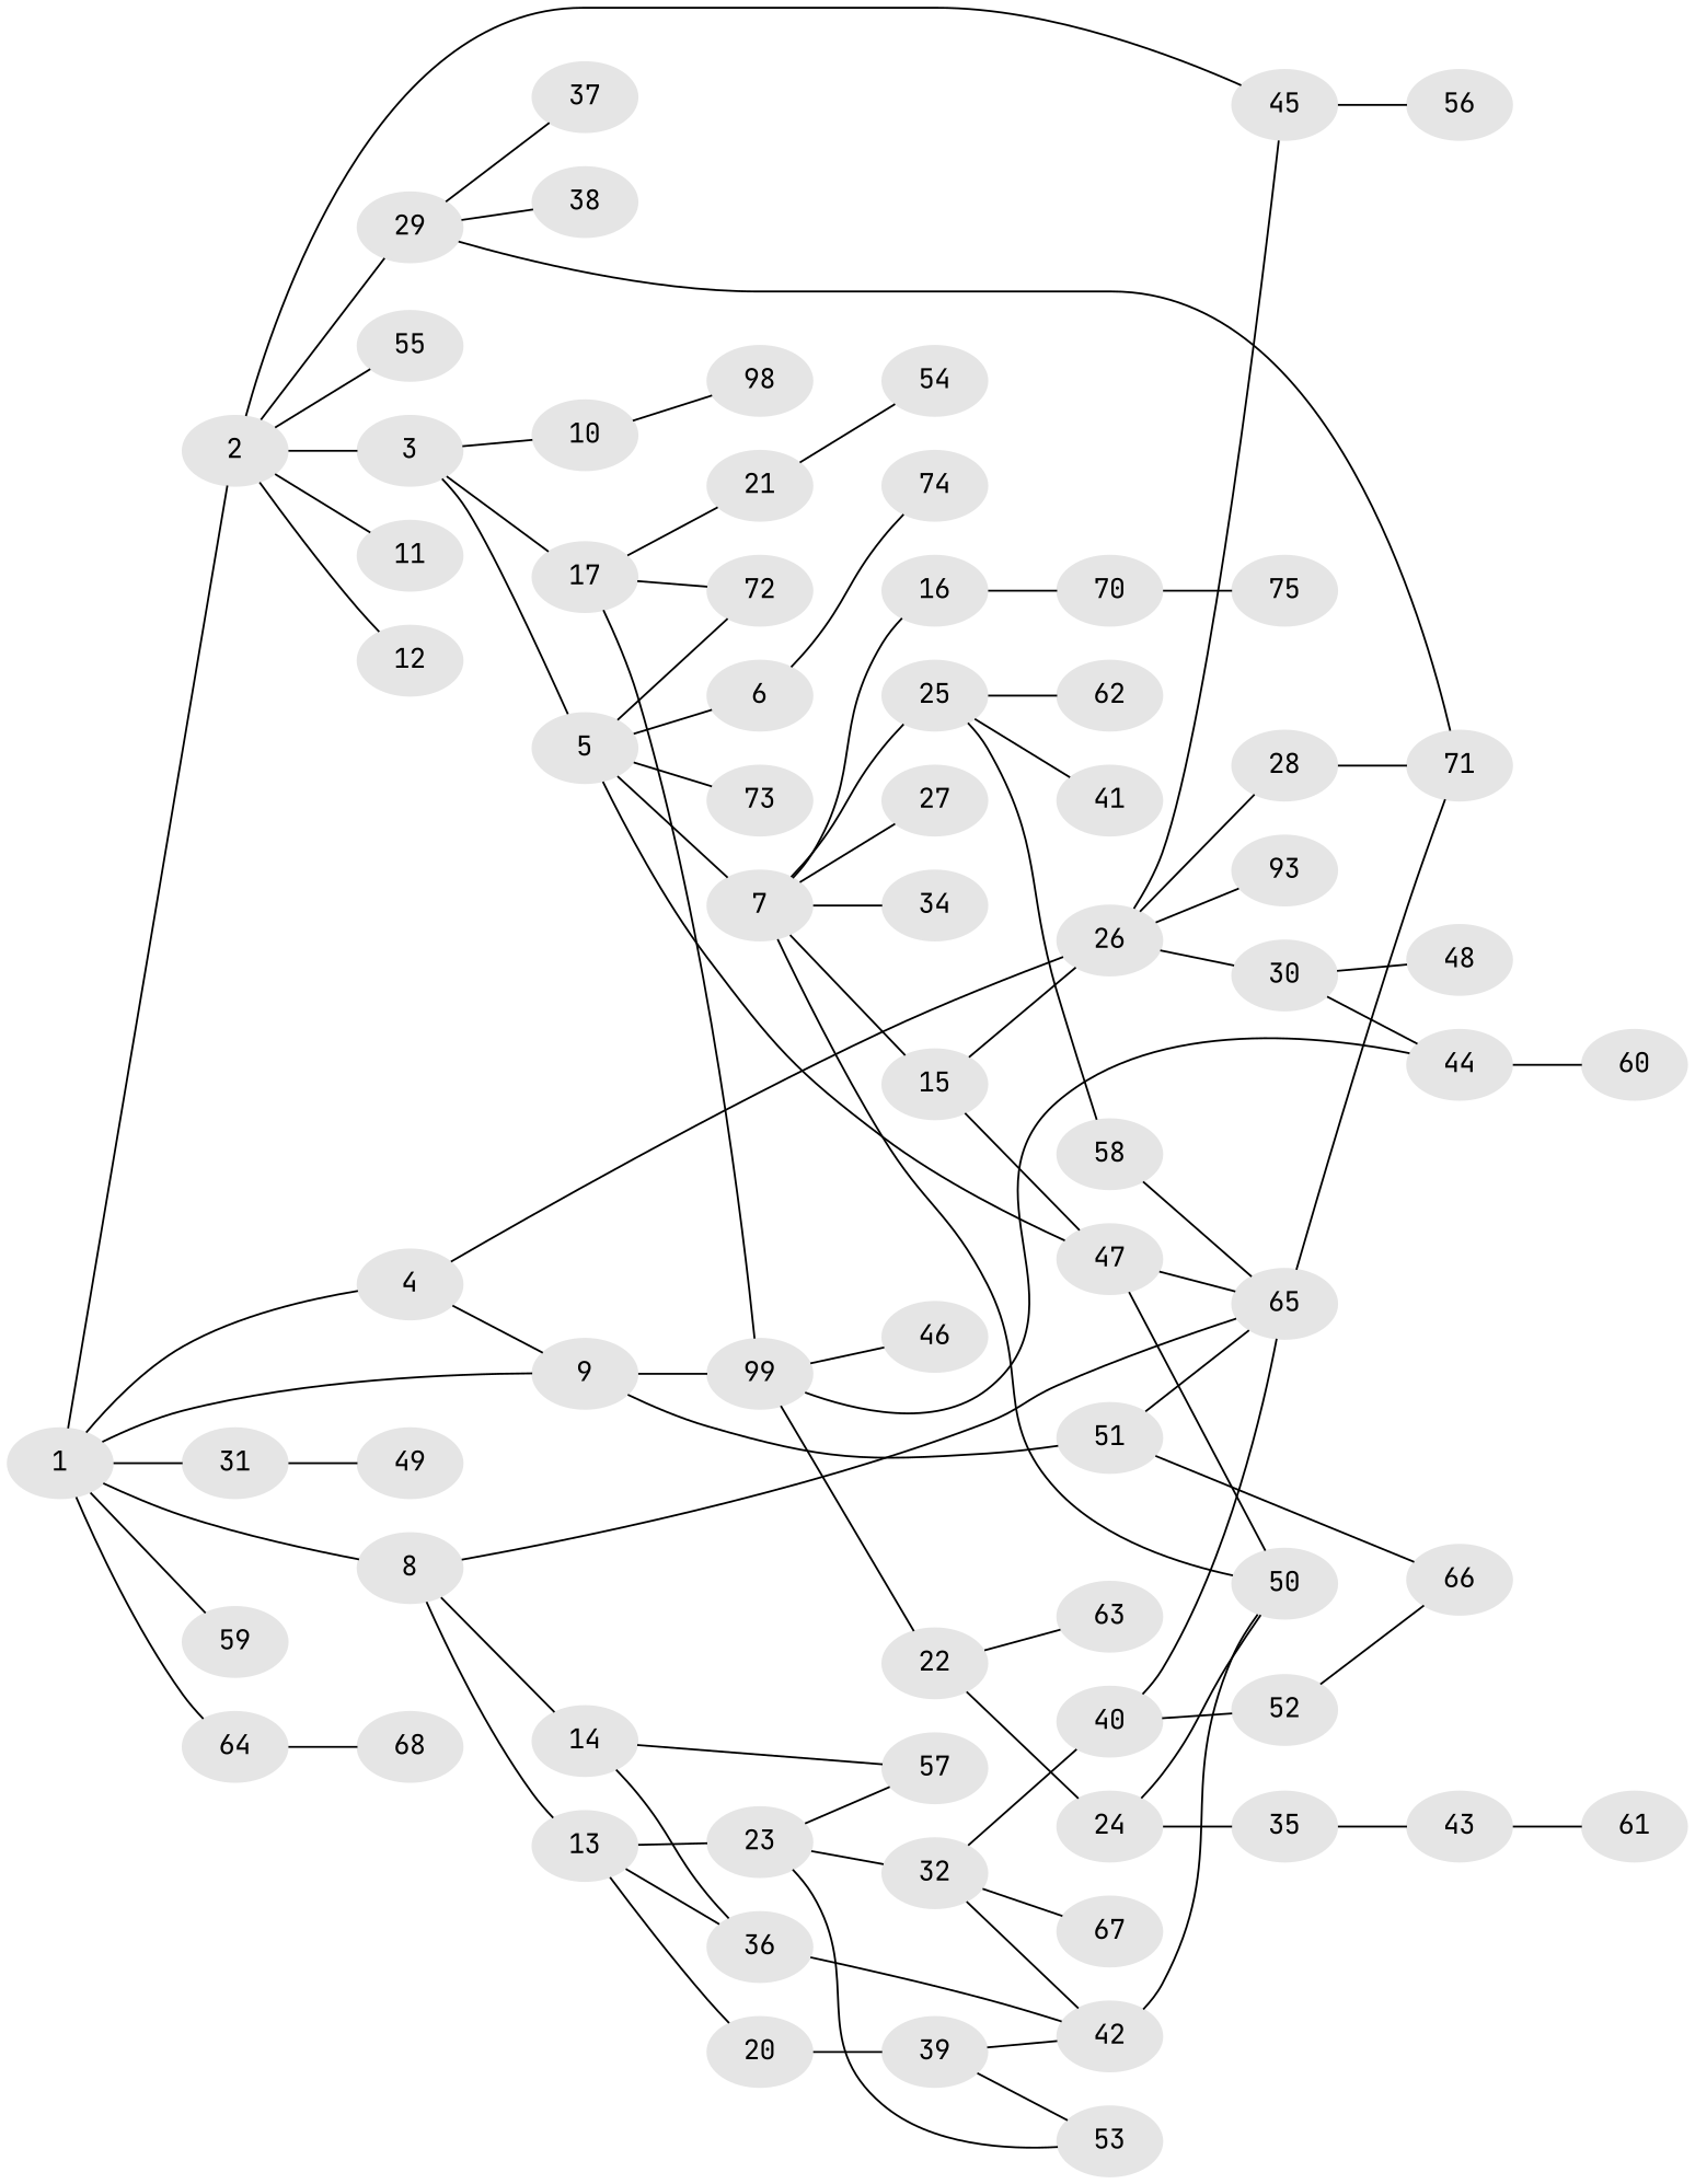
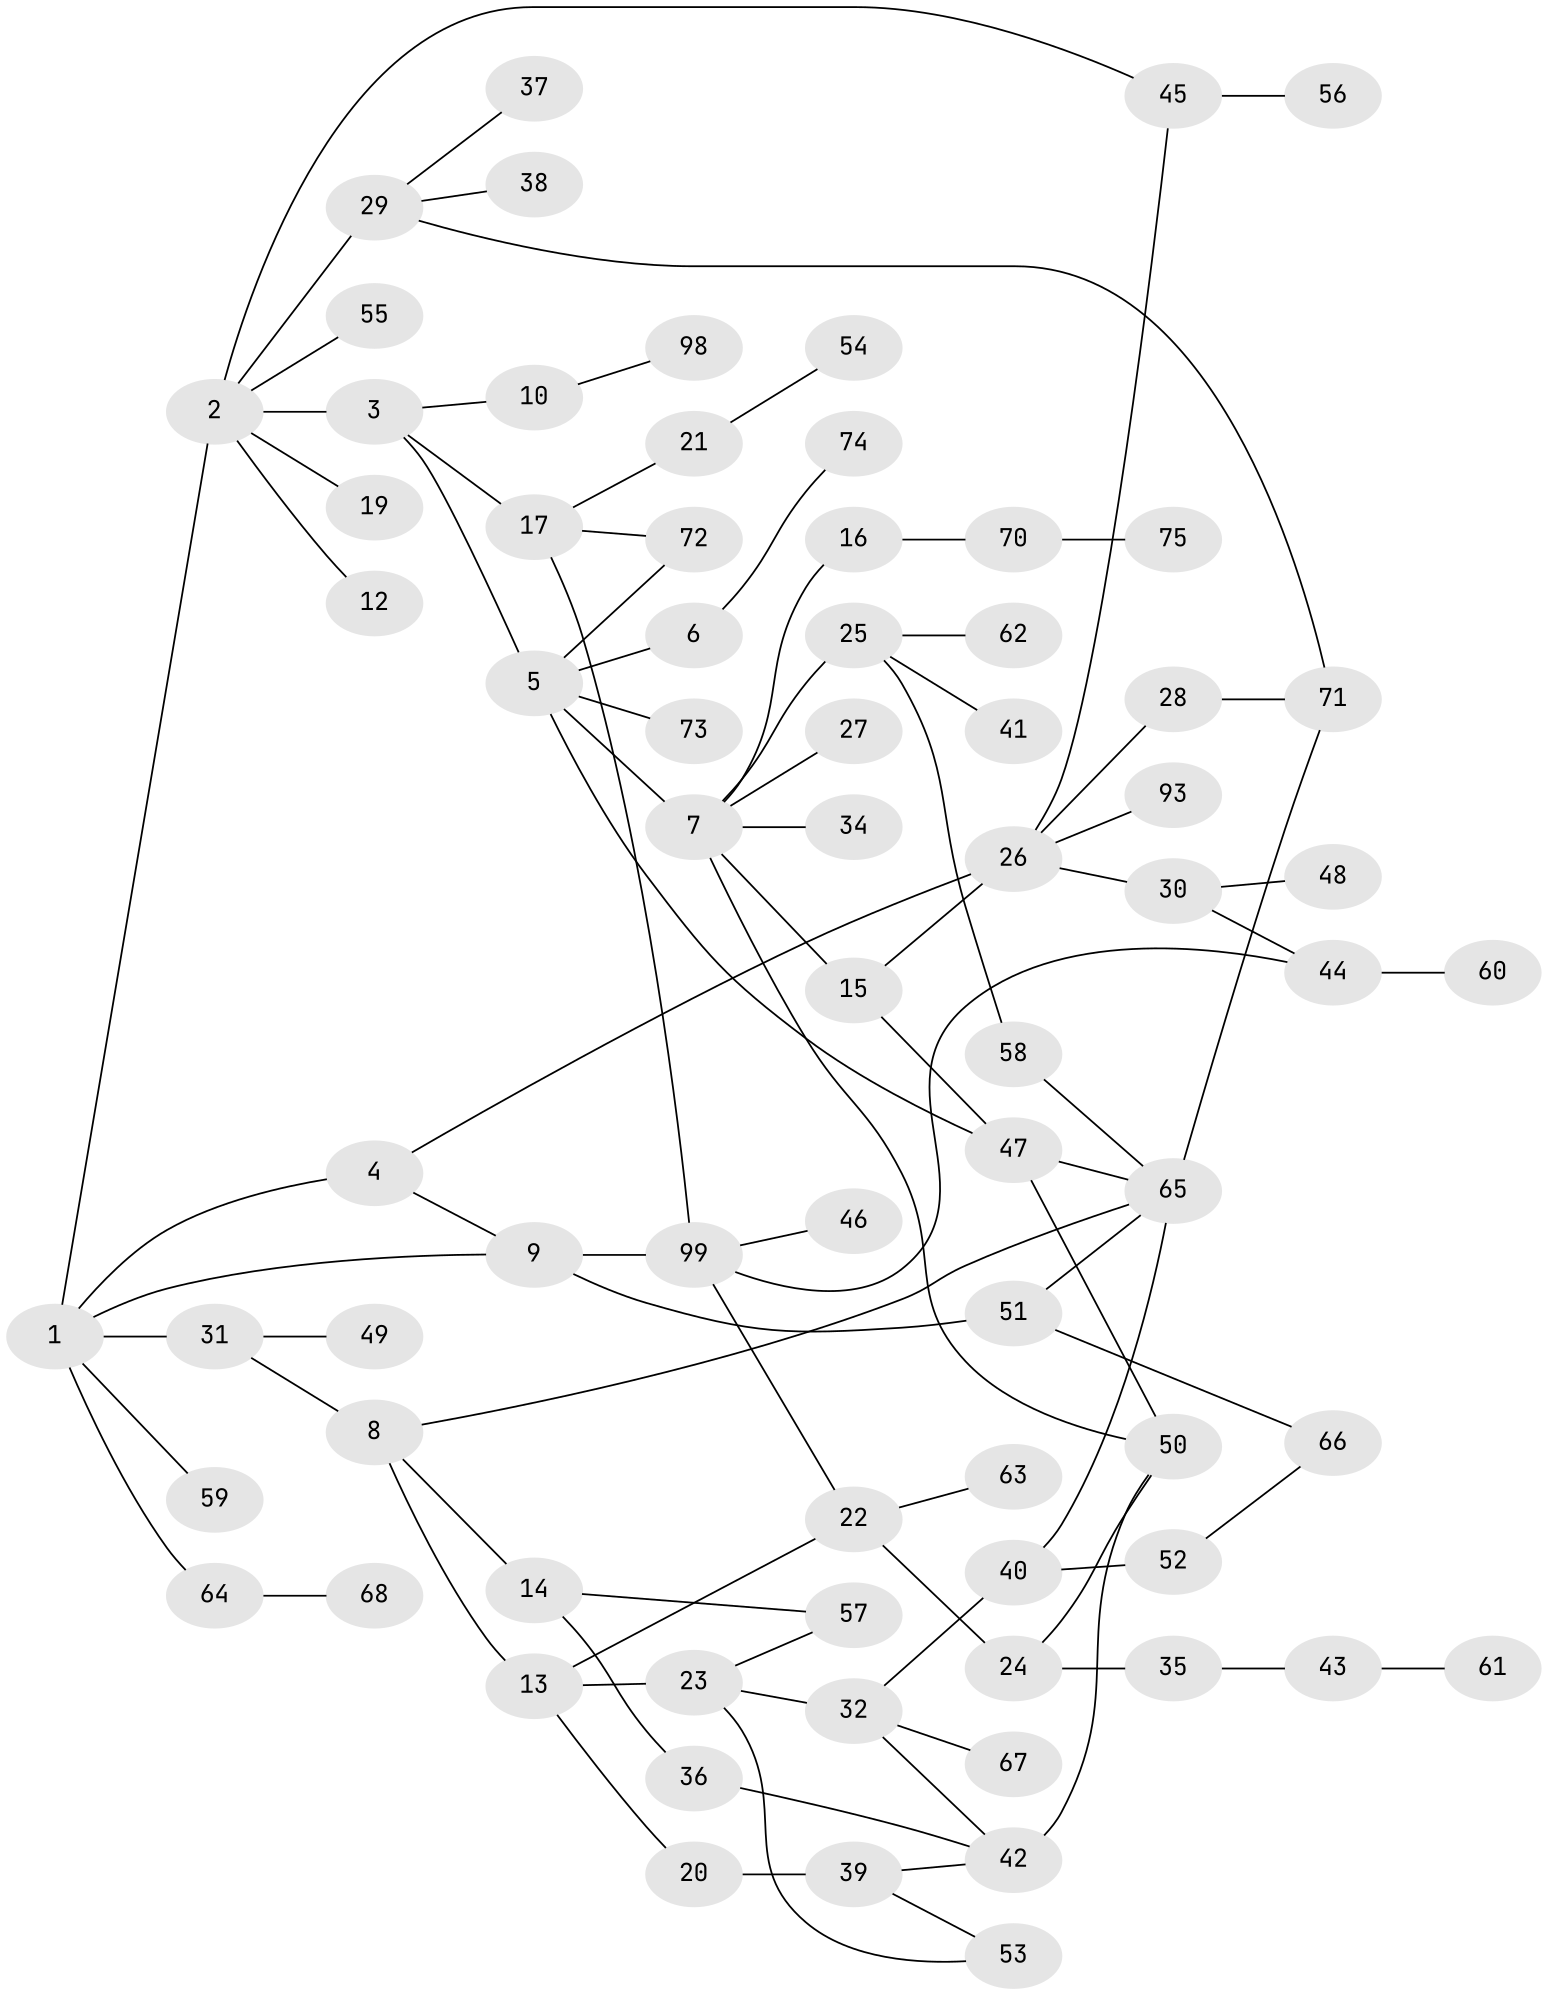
  graph {
    fontname="JetBrains Mono"
    rankdir=LR
    node [color=gray90 fontname="JetBrains Mono" style=filled]
    edge [fontname="JetBrains Mono"]
    1
    2
    4
    8
    9
    31
    59
    64
    3
-   11
+   11 [label=19]
    12
    29
    45
    55
    26
    13
    14
    65
    n19 [label=99]
    51
    49
    68
    5
    10
    17
    71
    37
    38
    56
    6
    7
    47
    72
    73
    n35 [label=98]
    21
    28
    30
    n39 [label=93]
    74
    15
    16
    25
    27
    34
    50
    70
    41
    58
    62
    20
    22
    23
    36
    57
    44
    46
    66
    39
    24
    63
    32
    53
    42
    75
    54
    60
    35
    40
    67
    43
    48
    52
    61
    1 -- 2
    1 -- 4
-   1 -- 8
+   31 -- 8
    1 -- 9
    1 -- 31
    1 -- 59
    1 -- 64
    2 -- 3
    2 -- 11
    2 -- 12
    2 -- 29
    2 -- 45
    2 -- 55
    4 -- 9
    4 -- 26
    8 -- 13
    8 -- 14
    8 -- 65
    9 -- n19
    9 -- 51
    31 -- 49
    64 -- 68
    3 -- 5
    3 -- 10
    3 -- 17
    29 -- 71
    29 -- 37
    29 -- 38
    45 -- 56
    26 -- 45
    26 -- 28
    26 -- 30
    26 -- n39
    13 -- 20
-   13 -- 36
+   13 -- 22
    13 -- 23
    14 -- 36
    14 -- 57
    65 -- 71
    n19 -- 22
    n19 -- 44
    n19 -- 46
    51 -- 65
    51 -- 66
    5 -- 6
    5 -- 7
    5 -- 47
    5 -- 72
    5 -- 73
    10 -- n35
    17 -- n19
    17 -- 72
    17 -- 21
    6 -- 74
    7 -- 15
    7 -- 16
    7 -- 25
    7 -- 27
    7 -- 34
    7 -- 50
    47 -- 65
    47 -- 50
    21 -- 54
    28 -- 71
    30 -- 44
    30 -- 48
    15 -- 26
    15 -- 47
    16 -- 70
    25 -- 41
    25 -- 58
    25 -- 62
    70 -- 75
    58 -- 65
    20 -- 39
    22 -- 24
    22 -- 63
    23 -- 57
    23 -- 32
    23 -- 53
    36 -- 42
    44 -- 60
    39 -- 53
    39 -- 42
    24 -- 50
    24 -- 35
    32 -- 42
    32 -- 40
    32 -- 67
    42 -- 50
    35 -- 43
    40 -- 65
    40 -- 52
    43 -- 61
    52 -- 66
  }
